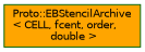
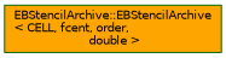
  digraph {
    rankdir=LR
-   n1 [color=darkgreen fillcolor=orange fontname=Helvetica fontsize=10 height=0.2 label="Proto::EBStencilArchive\l\< CELL, fcent, order,\l double \>" shape=record style=filled width=0.4]
+   n1 [color=darkgreen fillcolor=orange fontname=Helvetica fontsize=10 height=0.2 label="EBStencilArchive::EBStencilArchive\l\< CELL, fcent, order,\l double \>" shape=record style=filled width=0.4]
  }
